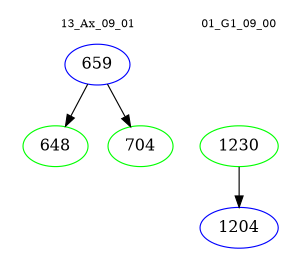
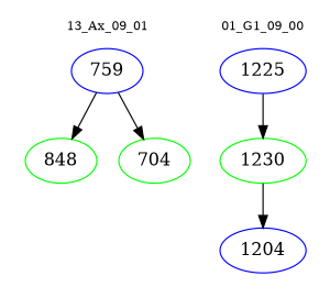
  digraph {
    node [color=blue]
    edge [color=black]
-   n1 [label=659]
-   n2 [color=green label=648]
+   n1 [label=759]
+   n2 [color=green label=848]
    n3 [color=green label=704]
+   n4 [label=1225]
    n5 [label=1204]
    n6 [color=green label=1230]
    subgraph cluster_1 {
      color=white
      fontsize=10
      label="13_Ax_09_01"
      n1
      n2
      n3
    }
    subgraph cluster_2 {
      color=white
      fontsize=10
      label="01_G1_09_00"
+     n4
      n5
      n6
    }
    n1 -> n2
    n1 -> n3
+   n4 -> n6
    n6 -> n5
  }
